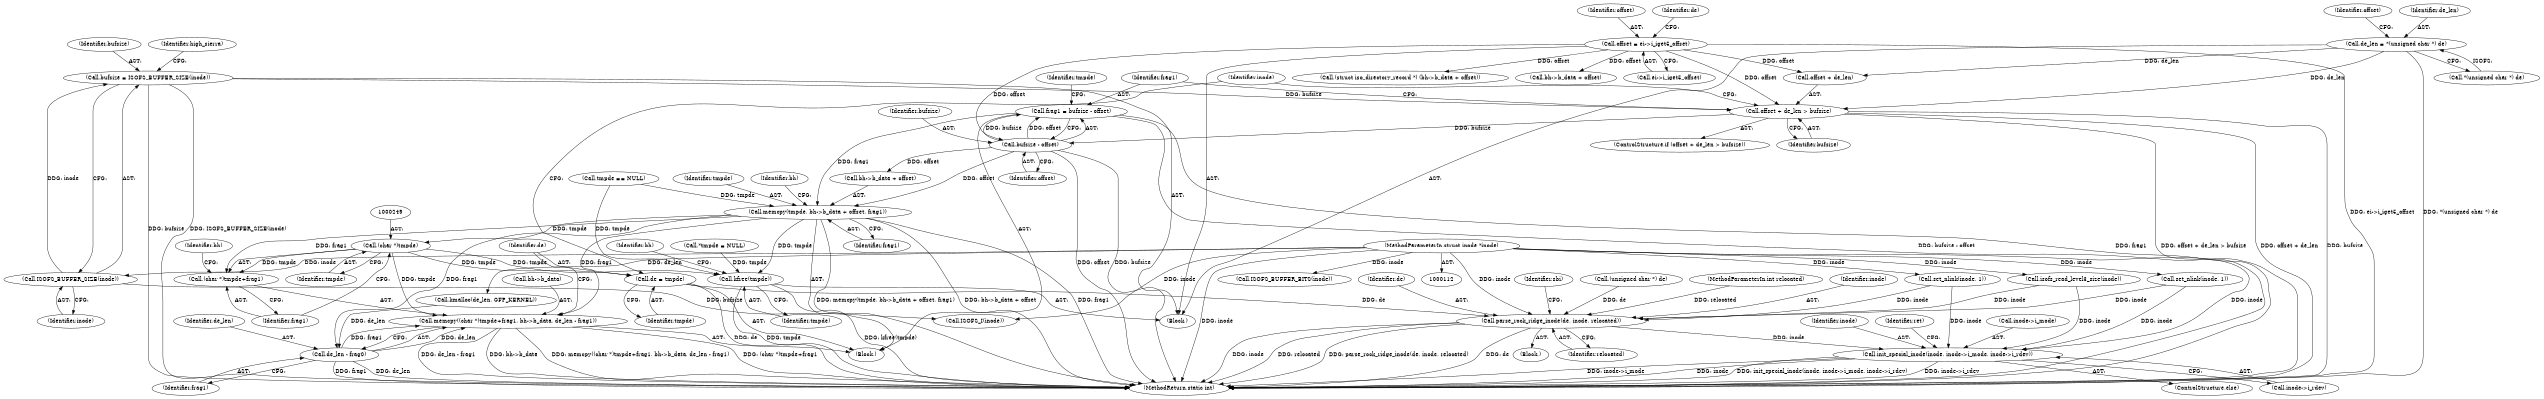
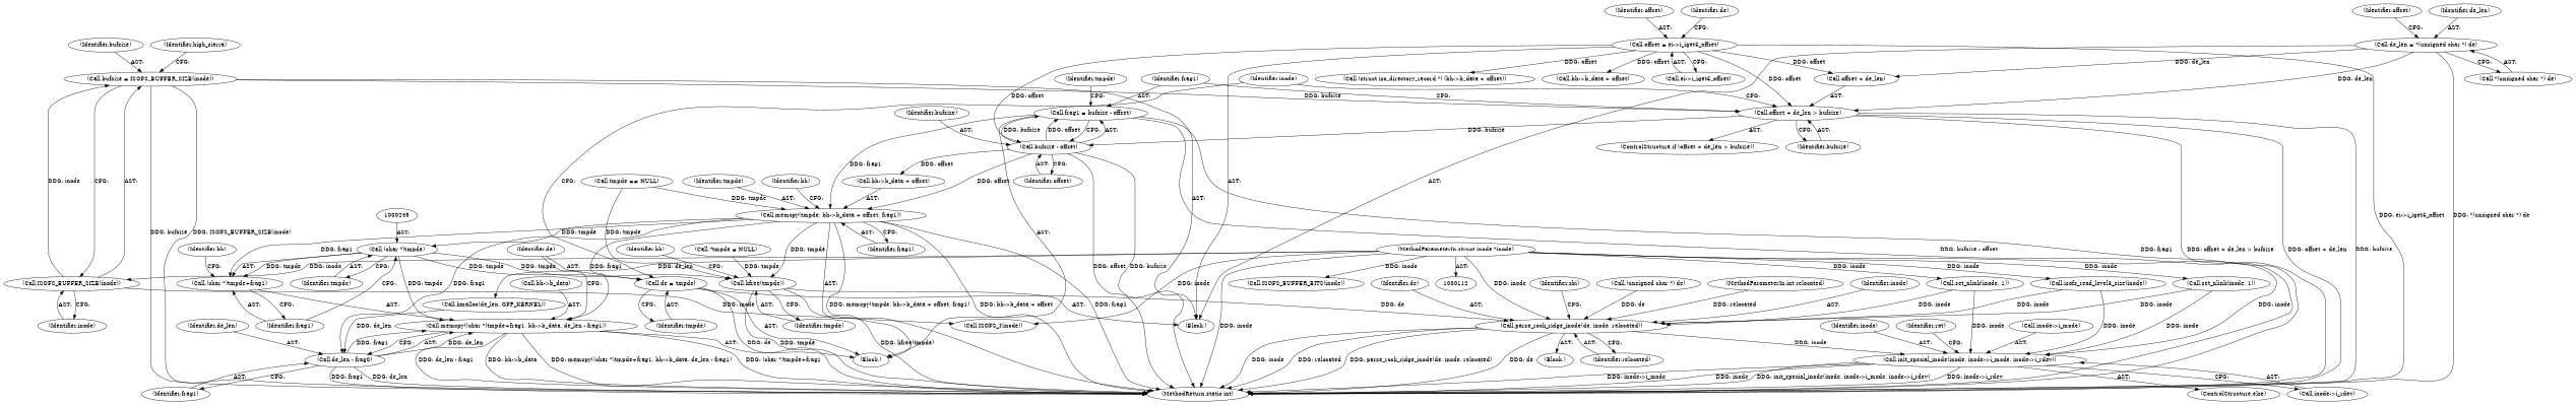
  digraph {
    n1 [label="(Call,frag1 = bufsize - offset)"]
    n2 [label="(Call,bufsize - offset)"]
    n3 [label="(Call,memcpy(tmpde, bh->b_data + offset, frag1))"]
    n4 [label="(Block,)"]
    n5 [label="(MethodReturn,static int)"]
    n6 [label="(Call,bh->b_data + offset)"]
    n7 [label="(Identifier,offset)"]
    n8 [label="(Call,memcpy((char *)tmpde+frag1, bh->b_data, de_len - frag1))"]
    n9 [label="(Call,(char *)tmpde)"]
    n10 [label="(Call,(char *)tmpde+frag1)"]
    n11 [label="(Call,kfree(tmpde))"]
    n12 [label="(Call,de_len - frag0)"]
    n13 [label="(Identifier,frag1)"]
    n14 [label="(Call,offset + de_len > bufsize)"]
    n15 [label="(ControlStructure,if (offset + de_len > bufsize))"]
    n16 [label="(Identifier,bufsize)"]
    n17 [label="(Call,offset = ei->i_iget5_offset)"]
    n18 [label="(Call,(struct iso_directory_record *) (bh->b_data + offset))"]
    n19 [label="(Block,)"]
    n20 [label="(Call,bh->b_data + offset)"]
    n21 [label="(Call,offset + de_len)"]
    n22 [label="(Call,ei->i_iget5_offset)"]
    n23 [label="(Call,de_len = *(unsigned char *) de)"]
    n24 [label="(Call,*(unsigned char *) de)"]
    n25 [label="(Call,kmalloc(de_len, GFP_KERNEL))"]
    n26 [label="(Call,bufsize = ISOFS_BUFFER_SIZE(inode))"]
    n27 [label="(Call,ISOFS_BUFFER_SIZE(inode))"]
    n28 [label="(Call,ISOFS_I(inode))"]
    n29 [label="(Identifier,inode)"]
    n30 [label="(MethodParameterIn,struct inode *inode)"]
    n31 [label="(Call,parse_rock_ridge_inode(de, inode, relocated))"]
    n32 [label="(Call,init_special_inode(inode, inode->i_mode, inode->i_rdev))"]
    n33 [label="(Call,ISOFS_BUFFER_BITS(inode))"]
    n34 [label="(Call,isofs_read_level3_size(inode))"]
    n35 [label="(Call,set_nlink(inode, 1))"]
    n36 [label="(Call,set_nlink(inode, 1))"]
    1000112
    n38 [label="(Identifier,relocated)"]
    n39 [label="(Block,)"]
    n40 [label="(ControlStructure,else)"]
    n41 [label="(Call,inode->i_rdev)"]
    n42 [label="(Call,de = tmpde)"]
    n43 [label="(Identifier,tmpde)"]
    n44 [label="(Identifier,frag1)"]
    n45 [label="(Identifier,tmpde)"]
    n46 [label="(Identifier,frag1)"]
    n47 [label="(Identifier,tmpde)"]
    n48 [label="(Identifier,de)"]
    n49 [label="(Call,inode->i_mode)"]
    n50 [label="(Identifier,frag1)"]
    n51 [label="(Identifier,inode)"]
    n52 [label="(Identifier,de)"]
    n53 [label="(Identifier,inode)"]
    n54 [label="(Identifier,ret)"]
    n55 [label="(Identifier,bh)"]
    n56 [label="(Identifier,bufsize)"]
    n57 [label="(Identifier,high_sierra)"]
    n58 [label="(Identifier,offset)"]
    n59 [label="(Identifier,sbi)"]
    n60 [label="(Identifier,bh)"]
    n61 [label="(Call,bh->b_data)"]
    n62 [label="(Call,*tmpde = NULL)"]
    n63 [label="(Call,(unsigned char *) de)"]
    n64 [label="(Identifier,bufsize)"]
    n65 [label="(Identifier,offset)"]
    n66 [label="(Identifier,tmpde)"]
    n67 [label="(Identifier,inode)"]
    n68 [label="(Identifier,bh)"]
    n69 [label="(Identifier,de_len)"]
    n70 [label="(MethodParameterIn,int relocated)"]
    n71 [label="(Identifier,de_len)"]
    n72 [label="(Identifier,de)"]
    n73 [label="(Identifier,tmpde)"]
    n74 [label="(Call,tmpde == NULL)"]
    1000249
    n1 -> n2 [label="CFG: "]
    n1 -> n3 [label="DDG: frag1"]
    n1 -> n4 [label="AST: "]
    n1 -> n5 [label="DDG: bufsize - offset"]
    n1 -> n5 [label="DDG: frag1"]
    n2 -> n1 [label="AST: "]
    n2 -> n1 [label="DDG: bufsize"]
    n2 -> n1 [label="DDG: offset"]
    n2 -> n3 [label="DDG: offset"]
    n2 -> n5 [label="DDG: offset"]
    n2 -> n5 [label="DDG: bufsize"]
    n2 -> n6 [label="DDG: offset"]
    n2 -> n7 [label="CFG: "]
    n3 -> n4 [label="AST: "]
    n3 -> n5 [label="DDG: bh->b_data + offset"]
    n3 -> n5 [label="DDG: frag1"]
    n3 -> n5 [label="DDG: memcpy(tmpde, bh->b_data + offset, frag1)"]
    n3 -> n8 [label="DDG: frag1"]
    n3 -> n9 [label="DDG: tmpde"]
    n3 -> n10 [label="DDG: frag1"]
    n3 -> n11 [label="DDG: tmpde"]
    n3 -> n12 [label="DDG: frag1"]
    n3 -> n13 [label="CFG: "]
    n6 -> n3 [label="AST: "]
    n7 -> n2 [label="AST: "]
    n8 -> n4 [label="AST: "]
    n8 -> n5 [label="DDG: de_len - frag1"]
    n8 -> n5 [label="DDG: bh->b_data"]
    n8 -> n5 [label="DDG: memcpy((char *)tmpde+frag1, bh->b_data, de_len - frag1)"]
    n8 -> n5 [label="DDG: (char *)tmpde+frag1"]
    n8 -> n12 [label="CFG: "]
    n9 -> n8 [label="DDG: tmpde"]
    n9 -> n10 [label="AST: "]
    n9 -> n10 [label="DDG: tmpde"]
    n9 -> n11 [label="DDG: tmpde"]
    n9 -> n42 [label="DDG: tmpde"]
    n9 -> n43 [label="CFG: "]
    n10 -> n8 [label="AST: "]
    n10 -> n44 [label="CFG: "]
    n11 -> n5 [label="DDG: kfree(tmpde)"]
    n11 -> n5 [label="DDG: tmpde"]
    n11 -> n19 [label="AST: "]
    n11 -> n45 [label="CFG: "]
    n12 -> n5 [label="DDG: frag1"]
    n12 -> n5 [label="DDG: de_len"]
    n12 -> n8 [label="AST: "]
    n12 -> n8 [label="DDG: de_len"]
    n12 -> n8 [label="DDG: frag1"]
    n12 -> n46 [label="CFG: "]
    n13 -> n3 [label="AST: "]
    n14 -> n2 [label="DDG: bufsize"]
    n14 -> n5 [label="DDG: bufsize"]
    n14 -> n5 [label="DDG: offset + de_len > bufsize"]
    n14 -> n5 [label="DDG: offset + de_len"]
    n14 -> n15 [label="AST: "]
    n14 -> n16 [label="CFG: "]
    n16 -> n14 [label="AST: "]
    n17 -> n2 [label="DDG: offset"]
    n17 -> n5 [label="DDG: ei->i_iget5_offset"]
    n17 -> n14 [label="DDG: offset"]
    n17 -> n18 [label="DDG: offset"]
    n17 -> n19 [label="AST: "]
    n17 -> n20 [label="DDG: offset"]
    n17 -> n21 [label="DDG: offset"]
    n17 -> n22 [label="CFG: "]
    n21 -> n14 [label="AST: "]
    n22 -> n17 [label="AST: "]
    n23 -> n5 [label="DDG: *(unsigned char *) de"]
    n23 -> n14 [label="DDG: de_len"]
    n23 -> n19 [label="AST: "]
    n23 -> n21 [label="DDG: de_len"]
    n23 -> n24 [label="CFG: "]
-   n24 -> n23 [label="ISOFS: "]
+   n24 -> n23 [label="AST: "]
    n25 -> n12 [label="DDG: de_len"]
    n26 -> n5 [label="DDG: ISOFS_BUFFER_SIZE(inode)"]
    n26 -> n5 [label="DDG: bufsize"]
    n26 -> n14 [label="DDG: bufsize"]
    n26 -> n19 [label="AST: "]
    n26 -> n27 [label="CFG: "]
    n27 -> n26 [label="AST: "]
    n27 -> n26 [label="DDG: inode"]
-   n27 -> n28 [label="DDG: bufsize"]
+   n27 -> n28 [label="DDG: inode"]
    n27 -> n29 [label="CFG: "]
    n29 -> n27 [label="AST: "]
    n30 -> n5 [label="DDG: inode"]
    n30 -> n25 [label="DDG: de_len"]
    n30 -> n27 [label="DDG: inode"]
    n30 -> n28 [label="DDG: inode"]
    n30 -> n31 [label="DDG: inode"]
    n30 -> n32 [label="DDG: inode"]
    n30 -> n33 [label="DDG: inode"]
    n30 -> n34 [label="DDG: inode"]
    n30 -> n35 [label="DDG: inode"]
    n30 -> n36 [label="DDG: inode"]
    n30 -> 1000112 [label="AST: "]
    n31 -> n5 [label="DDG: de"]
    n31 -> n5 [label="DDG: inode"]
    n31 -> n5 [label="DDG: relocated"]
    n31 -> n5 [label="DDG: parse_rock_ridge_inode(de, inode, relocated)"]
    n31 -> n32 [label="DDG: inode"]
    n31 -> n38 [label="CFG: "]
    n31 -> n39 [label="AST: "]
    n32 -> n5 [label="DDG: inode->i_rdev"]
    n32 -> n5 [label="DDG: inode->i_mode"]
    n32 -> n5 [label="DDG: inode"]
    n32 -> n5 [label="DDG: init_special_inode(inode, inode->i_mode, inode->i_rdev)"]
    n32 -> n40 [label="AST: "]
    n32 -> n41 [label="CFG: "]
    n34 -> n31 [label="DDG: inode"]
    n34 -> n32 [label="DDG: inode"]
    n35 -> n31 [label="DDG: inode"]
    n35 -> n32 [label="DDG: inode"]
    n36 -> n31 [label="DDG: inode"]
    n36 -> n32 [label="DDG: inode"]
    n38 -> n31 [label="AST: "]
    n41 -> n32 [label="AST: "]
    n42 -> n4 [label="AST: "]
    n42 -> n5 [label="DDG: de"]
    n42 -> n31 [label="DDG: de"]
    n42 -> n47 [label="CFG: "]
    n43 -> n9 [label="AST: "]
    n44 -> n9 [label="CFG: "]
    n44 -> n10 [label="AST: "]
    n45 -> n11 [label="AST: "]
    n46 -> n12 [label="AST: "]
    n47 -> n42 [label="AST: "]
    n48 -> n8 [label="CFG: "]
    n48 -> n42 [label="AST: "]
    n49 -> n32 [label="AST: "]
    n50 -> n1 [label="AST: "]
    n50 -> n14 [label="CFG: "]
    n51 -> n31 [label="AST: "]
    n52 -> n31 [label="AST: "]
    n53 -> n32 [label="AST: "]
    n54 -> n32 [label="CFG: "]
    n55 -> n10 [label="CFG: "]
    n56 -> n26 [label="AST: "]
    n57 -> n26 [label="CFG: "]
    n58 -> n17 [label="AST: "]
    n59 -> n31 [label="CFG: "]
    n60 -> n3 [label="CFG: "]
    n61 -> n8 [label="AST: "]
    n62 -> n11 [label="DDG: tmpde"]
    n63 -> n31 [label="DDG: de"]
    n64 -> n2 [label="AST: "]
    n65 -> n23 [label="CFG: "]
    n66 -> n3 [label="AST: "]
    n67 -> n14 [label="CFG: "]
    n67 -> n42 [label="CFG: "]
    n68 -> n11 [label="CFG: "]
    n69 -> n23 [label="AST: "]
    n70 -> n31 [label="DDG: relocated"]
    n71 -> n12 [label="AST: "]
    n72 -> n17 [label="CFG: "]
    n73 -> n1 [label="CFG: "]
    n74 -> n3 [label="DDG: tmpde"]
    n74 -> n11 [label="DDG: tmpde"]
    1000249 -> n9 [label="AST: "]
  }
